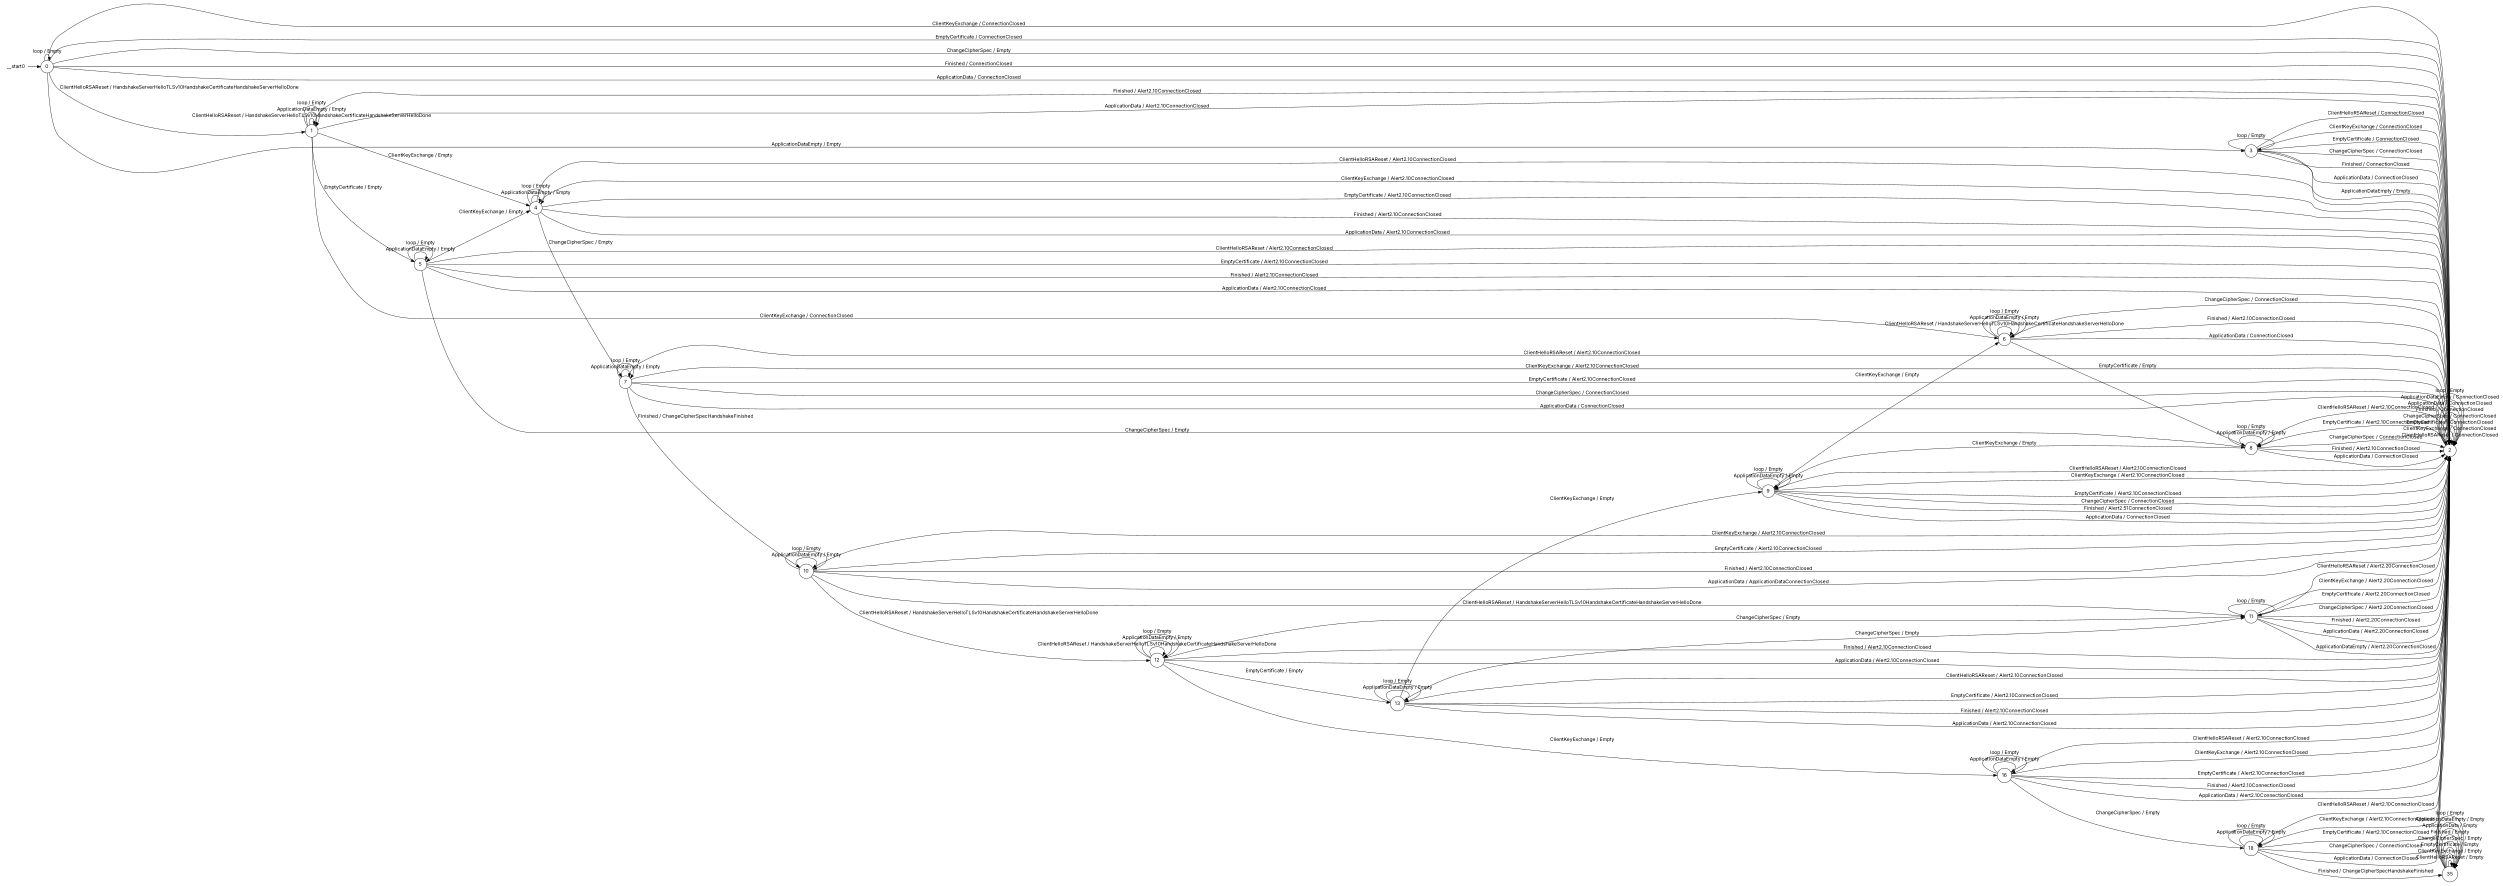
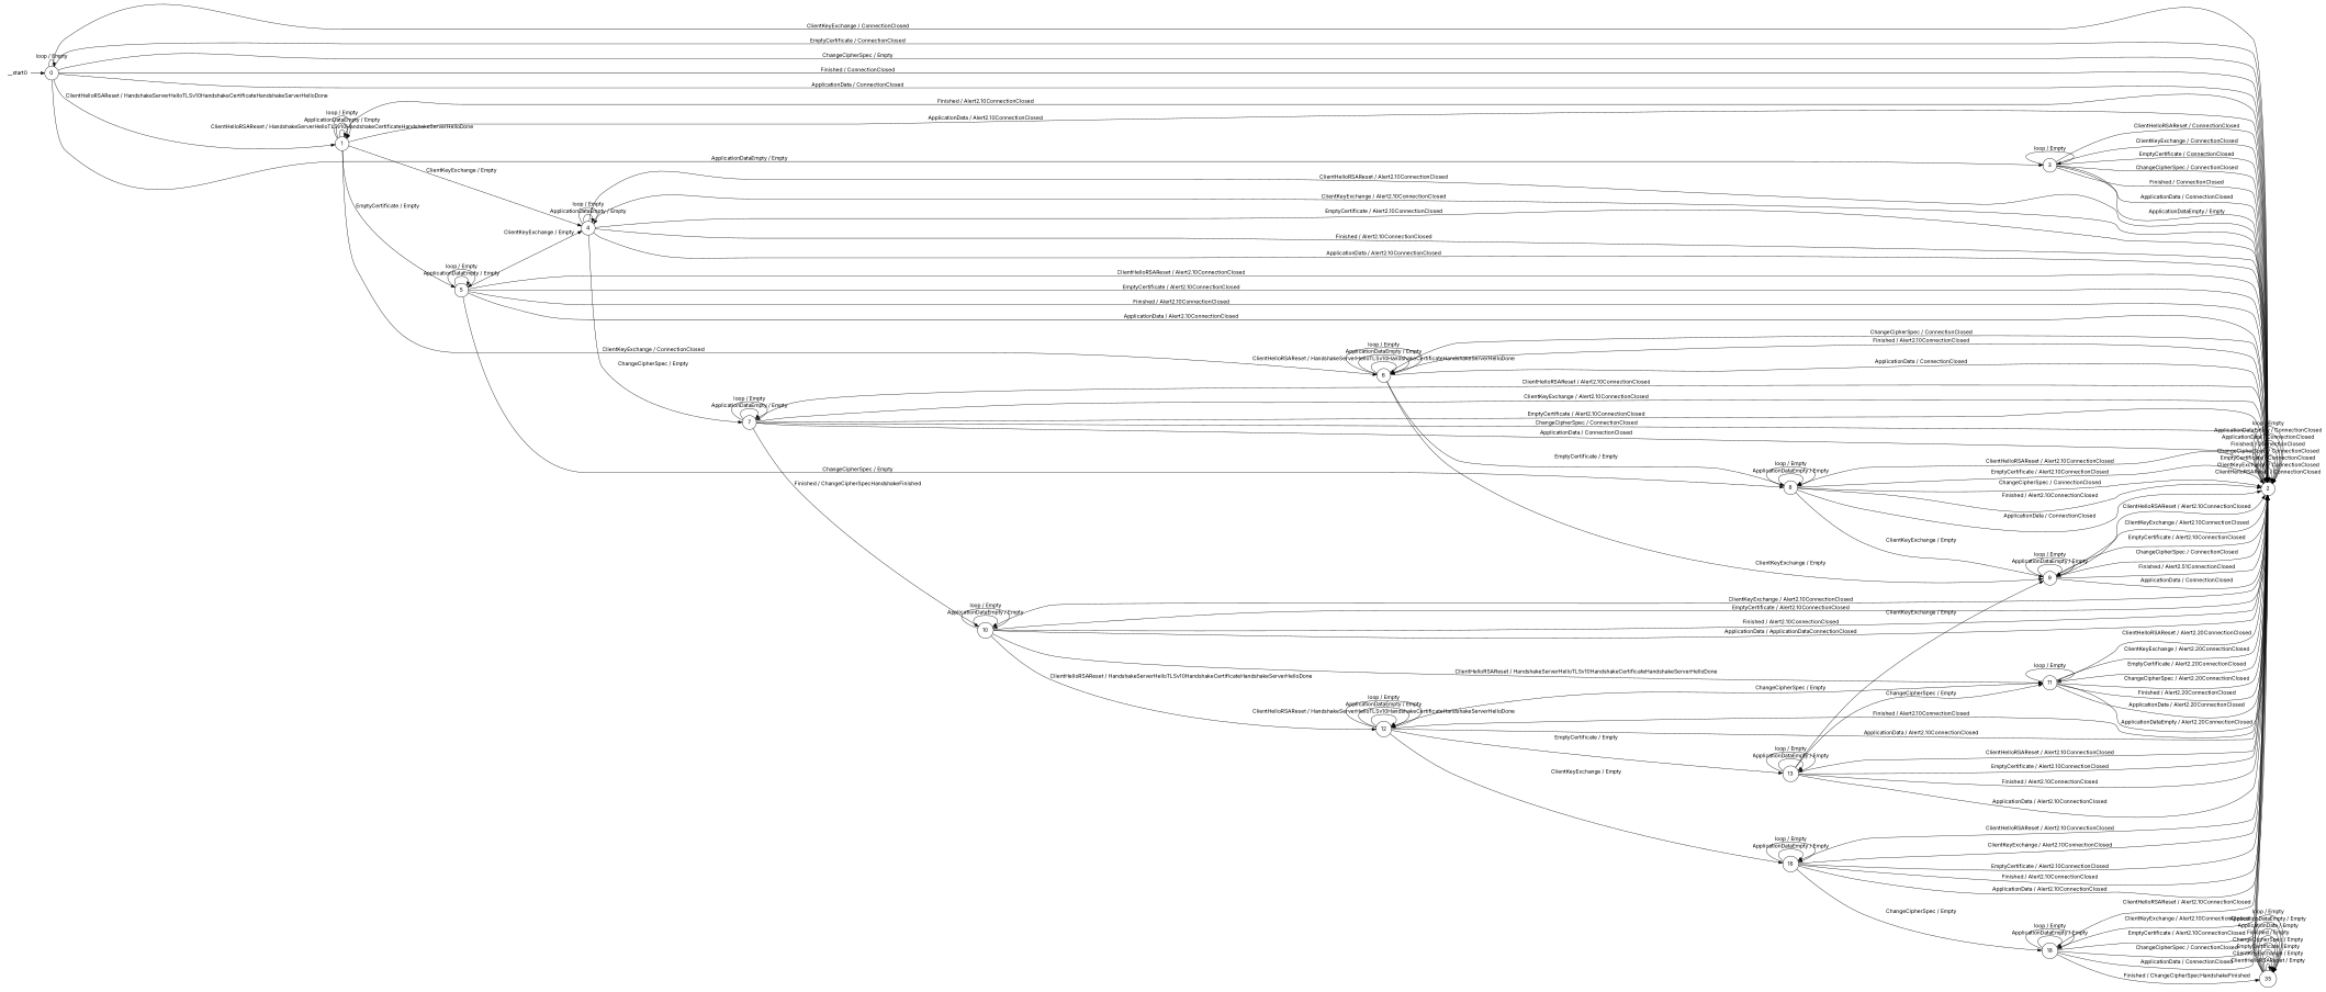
  digraph {
    fontname=Inter
    rankdir=LR
    node [fontname=Inter shape=circle]
    edge [fontname=Inter]
    __start0 [shape=none]
    n2 [label=0]
    n3 [label=1]
    n4 [label=2]
    n5 [label=3]
    n6 [label=4]
    n7 [label=5]
    n8 [label=6]
    n9 [label=7]
    n10 [label=8]
    n11 [label=9]
    n12 [label=10]
    n13 [label=11]
    n14 [label=12]
    n15 [label=13]
    n16 [label=16]
    n17 [label=18]
    n18 [label=35]
    __start0 -> n2
    n2 -> n2 [label="loop / Empty"]
    n2 -> n3 [label="ClientHelloRSAReset / HandshakeServerHelloTLSv10HandshakeCertificateHandshakeServerHelloDone"]
    n2 -> n4 [label="ClientKeyExchange / ConnectionClosed"]
    n2 -> n4 [label="EmptyCertificate / ConnectionClosed"]
    n2 -> n4 [label="ChangeCipherSpec / Empty"]
    n2 -> n4 [label="Finished / ConnectionClosed"]
    n2 -> n4 [label="ApplicationData / ConnectionClosed"]
    n2 -> n5 [label="ApplicationDataEmpty / Empty"]
    n3 -> n3 [label="ClientHelloRSAReset / HandshakeServerHelloTLSv10HandshakeCertificateHandshakeServerHelloDone"]
    n3 -> n3 [label="ApplicationDataEmpty / Empty"]
    n3 -> n3 [label="loop / Empty"]
    n3 -> n4 [label="Finished / Alert2.10ConnectionClosed"]
    n3 -> n4 [label="ApplicationData / Alert2.10ConnectionClosed"]
    n3 -> n6 [label="ClientKeyExchange / Empty"]
    n3 -> n7 [label="EmptyCertificate / Empty"]
    n3 -> n8 [label="ClientKeyExchange / ConnectionClosed"]
    n4 -> n4 [label="ClientHelloRSAReset / ConnectionClosed"]
    n4 -> n4 [label="ClientKeyExchange / ConnectionClosed"]
    n4 -> n4 [label="EmptyCertificate / ConnectionClosed"]
    n4 -> n4 [label="ChangeCipherSpec / ConnectionClosed"]
    n4 -> n4 [label="Finished / ConnectionClosed"]
    n4 -> n4 [label="ApplicationData / ConnectionClosed"]
    n4 -> n4 [label="ApplicationDataEmpty / ConnectionClosed"]
    n4 -> n4 [label="loop / Empty"]
    n5 -> n4 [label="ClientHelloRSAReset / ConnectionClosed"]
    n5 -> n4 [label="ClientKeyExchange / ConnectionClosed"]
    n5 -> n4 [label="EmptyCertificate / ConnectionClosed"]
    n5 -> n4 [label="ChangeCipherSpec / ConnectionClosed"]
    n5 -> n4 [label="Finished / ConnectionClosed"]
    n5 -> n4 [label="ApplicationData / ConnectionClosed"]
    n5 -> n4 [label="ApplicationDataEmpty / Empty"]
    n5 -> n5 [label="loop / Empty"]
    n6 -> n4 [label="ClientHelloRSAReset / Alert2.10ConnectionClosed"]
    n6 -> n4 [label="ClientKeyExchange / Alert2.10ConnectionClosed"]
    n6 -> n4 [label="EmptyCertificate / Alert2.10ConnectionClosed"]
    n6 -> n4 [label="Finished / Alert2.10ConnectionClosed"]
    n6 -> n4 [label="ApplicationData / Alert2.10ConnectionClosed"]
    n6 -> n6 [label="ApplicationDataEmpty / Empty"]
    n6 -> n6 [label="loop / Empty"]
    n6 -> n9 [label="ChangeCipherSpec / Empty"]
    n7 -> n4 [label="ClientHelloRSAReset / Alert2.10ConnectionClosed"]
    n7 -> n4 [label="EmptyCertificate / Alert2.10ConnectionClosed"]
    n7 -> n4 [label="Finished / Alert2.10ConnectionClosed"]
    n7 -> n4 [label="ApplicationData / Alert2.10ConnectionClosed"]
    n7 -> n6 [label="ClientKeyExchange / Empty"]
    n7 -> n7 [label="ApplicationDataEmpty / Empty"]
    n7 -> n7 [label="loop / Empty"]
    n7 -> n10 [label="ChangeCipherSpec / Empty"]
    n8 -> n4 [label="ChangeCipherSpec / ConnectionClosed"]
    n8 -> n4 [label="Finished / Alert2.10ConnectionClosed"]
    n8 -> n4 [label="ApplicationData / ConnectionClosed"]
    n8 -> n8 [label="ClientHelloRSAReset / HandshakeServerHelloTLSv10HandshakeCertificateHandshakeServerHelloDone"]
    n8 -> n8 [label="ApplicationDataEmpty / Empty"]
    n8 -> n8 [label="loop / Empty"]
    n8 -> n10 [label="EmptyCertificate / Empty"]
-   n11 -> n8 [label="ClientKeyExchange / Empty"]
+   n8 -> n11 [label="ClientKeyExchange / Empty"]
    n9 -> n4 [label="ClientHelloRSAReset / Alert2.10ConnectionClosed"]
    n9 -> n4 [label="ClientKeyExchange / Alert2.10ConnectionClosed"]
    n9 -> n4 [label="EmptyCertificate / Alert2.10ConnectionClosed"]
    n9 -> n4 [label="ChangeCipherSpec / ConnectionClosed"]
    n9 -> n4 [label="ApplicationData / ConnectionClosed"]
    n9 -> n9 [label="ApplicationDataEmpty / Empty"]
    n9 -> n9 [label="loop / Empty"]
    n9 -> n12 [label="Finished / ChangeCipherSpecHandshakeFinished"]
    n10 -> n4 [label="ClientHelloRSAReset / Alert2.10ConnectionClosed"]
    n10 -> n4 [label="EmptyCertificate / Alert2.10ConnectionClosed"]
    n10 -> n4 [label="ChangeCipherSpec / ConnectionClosed"]
    n10 -> n4 [label="Finished / Alert2.10ConnectionClosed"]
    n10 -> n4 [label="ApplicationData / ConnectionClosed"]
    n10 -> n10 [label="ApplicationDataEmpty / Empty"]
    n10 -> n10 [label="loop / Empty"]
    n10 -> n11 [label="ClientKeyExchange / Empty"]
    n11 -> n4 [label="ClientHelloRSAReset / Alert2.10ConnectionClosed"]
    n11 -> n4 [label="ClientKeyExchange / Alert2.10ConnectionClosed"]
    n11 -> n4 [label="EmptyCertificate / Alert2.10ConnectionClosed"]
    n11 -> n4 [label="ChangeCipherSpec / ConnectionClosed"]
    n11 -> n4 [label="Finished / Alert2.51ConnectionClosed"]
    n11 -> n4 [label="ApplicationData / ConnectionClosed"]
    n11 -> n11 [label="ApplicationDataEmpty / Empty"]
    n11 -> n11 [label="loop / Empty"]
    n12 -> n4 [label="ClientKeyExchange / Alert2.10ConnectionClosed"]
    n12 -> n4 [label="EmptyCertificate / Alert2.10ConnectionClosed"]
    n12 -> n4 [label="Finished / Alert2.10ConnectionClosed"]
    n12 -> n4 [label="ApplicationData / ApplicationDataConnectionClosed"]
    n12 -> n12 [label="ApplicationDataEmpty / Empty"]
    n12 -> n12 [label="loop / Empty"]
    n12 -> n13 [label="ClientHelloRSAReset / HandshakeServerHelloTLSv10HandshakeCertificateHandshakeServerHelloDone"]
    n12 -> n14 [label="ClientHelloRSAReset / HandshakeServerHelloTLSv10HandshakeCertificateHandshakeServerHelloDone"]
    n13 -> n4 [label="ClientHelloRSAReset / Alert2.20ConnectionClosed"]
    n13 -> n4 [label="ClientKeyExchange / Alert2.20ConnectionClosed"]
    n13 -> n4 [label="EmptyCertificate / Alert2.20ConnectionClosed"]
    n13 -> n4 [label="ChangeCipherSpec / Alert2.20ConnectionClosed"]
    n13 -> n4 [label="Finished / Alert2.20ConnectionClosed"]
    n13 -> n4 [label="ApplicationData / Alert2.20ConnectionClosed"]
    n13 -> n4 [label="ApplicationDataEmpty / Alert2.20ConnectionClosed"]
    n13 -> n13 [label="loop / Empty"]
    n14 -> n4 [label="Finished / Alert2.10ConnectionClosed"]
    n14 -> n4 [label="ApplicationData / Alert2.10ConnectionClosed"]
    n14 -> n13 [label="ChangeCipherSpec / Empty"]
    n14 -> n14 [label="ClientHelloRSAReset / HandshakeServerHelloTLSv10HandshakeCertificateHandshakeServerHelloDone"]
    n14 -> n14 [label="ApplicationDataEmpty / Empty"]
    n14 -> n14 [label="loop / Empty"]
    n14 -> n15 [label="EmptyCertificate / Empty"]
    n14 -> n16 [label="ClientKeyExchange / Empty"]
    n15 -> n4 [label="ClientHelloRSAReset / Alert2.10ConnectionClosed"]
    n15 -> n4 [label="EmptyCertificate / Alert2.10ConnectionClosed"]
    n15 -> n4 [label="Finished / Alert2.10ConnectionClosed"]
    n15 -> n4 [label="ApplicationData / Alert2.10ConnectionClosed"]
    n15 -> n11 [label="ClientKeyExchange / Empty"]
    n15 -> n13 [label="ChangeCipherSpec / Empty"]
    n15 -> n15 [label="ApplicationDataEmpty / Empty"]
    n15 -> n15 [label="loop / Empty"]
    n16 -> n4 [label="ClientHelloRSAReset / Alert2.10ConnectionClosed"]
    n16 -> n4 [label="ClientKeyExchange / Alert2.10ConnectionClosed"]
    n16 -> n4 [label="EmptyCertificate / Alert2.10ConnectionClosed"]
    n16 -> n4 [label="Finished / Alert2.10ConnectionClosed"]
    n16 -> n4 [label="ApplicationData / Alert2.10ConnectionClosed"]
    n16 -> n16 [label="ApplicationDataEmpty / Empty"]
    n16 -> n16 [label="loop / Empty"]
    n16 -> n17 [label="ChangeCipherSpec / Empty"]
    n17 -> n4 [label="ClientHelloRSAReset / Alert2.10ConnectionClosed"]
    n17 -> n4 [label="ClientKeyExchange / Alert2.10ConnectionClosed"]
    n17 -> n4 [label="EmptyCertificate / Alert2.10ConnectionClosed"]
    n17 -> n4 [label="ChangeCipherSpec / ConnectionClosed"]
    n17 -> n4 [label="ApplicationData / ConnectionClosed"]
    n17 -> n17 [label="ApplicationDataEmpty / Empty"]
    n17 -> n17 [label="loop / Empty"]
    n17 -> n18 [label="Finished / ChangeCipherSpecHandshakeFinished"]
    n18 -> n18 [label="ClientHelloRSAReset / Empty"]
    n18 -> n18 [label="ClientKeyExchange / Empty"]
    n18 -> n18 [label="EmptyCertificate / Empty"]
    n18 -> n18 [label="ChangeCipherSpec / Empty"]
    n18 -> n18 [label="Finished / Empty"]
    n18 -> n18 [label="ApplicationData / Empty"]
    n18 -> n18 [label="ApplicationDataEmpty / Empty"]
    n18 -> n18 [label="loop / Empty"]
  }
